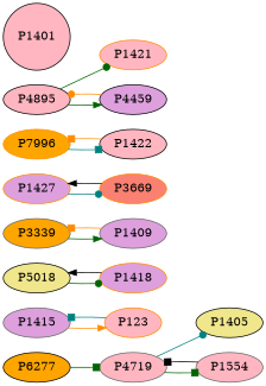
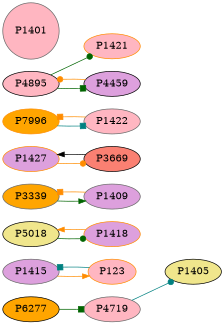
  digraph {
    rankdir=LR
    node [color=black fillcolor=lightpink style=filled]
    edge [arrowhead=box color=darkgreen]
    P4719 [color=gray40]
    P1405 [fillcolor=khaki]
-   P1554 [color=gray40]
    P1415 [color=gray40 fillcolor=plum]
    P123 [color=darkorange]
    P5018 [fillcolor=khaki]
    P1418 [color=darkorange fillcolor=plum]
    n8 [color=gray40 fillcolor=orange label=P3339]
    P1409 [color=gray40 fillcolor=plum]
    P1427 [color=darkorange fillcolor=plum]
-   P3669 [color=darkorange fillcolor=salmon]
+   P3669 [fillcolor=salmon]
    P7996 [color=darkorange fillcolor=orange]
-   P1422
+   P1422 [color=gray40]
    P1421 [color=darkorange]
    P4895
    P4459 [fillcolor=plum]
    P6277 [fillcolor=orange]
-   P1401 [shape=circle]
+   P1401 [color=gray40 shape=circle]
    P4719 -> P1405 [arrowhead=dot color=teal]
-   P4719 -> P1554
-   P1554 -> P4719 [color=black]
    P1415 -> P123 [arrowhead=normal color=darkorange]
    P123 -> P1415 [color=teal]
    P5018 -> P1418 [arrowhead=dot]
-   P1418 -> P5018 [arrowhead=normal color=black]
+   P1418 -> P5018 [arrowhead=normal color=darkorange]
    n8 -> P1409 [arrowhead=normal]
    P1409 -> n8 [color=darkorange]
-   P1427 -> P3669 [arrowhead=dot color=teal]
+   P1427 -> P3669 [arrowhead=dot color=darkorange]
    P3669 -> P1427 [arrowhead=normal color=black]
    P7996 -> P1422 [color=teal]
    P1422 -> P7996 [color=darkorange]
    P4895 -> P1421 [arrowhead=dot]
-   P4895 -> P4459 [arrowhead=normal]
+   P4895 -> P4459
    P4459 -> P4895 [arrowhead=dot color=darkorange]
    P6277 -> P4719
  }
